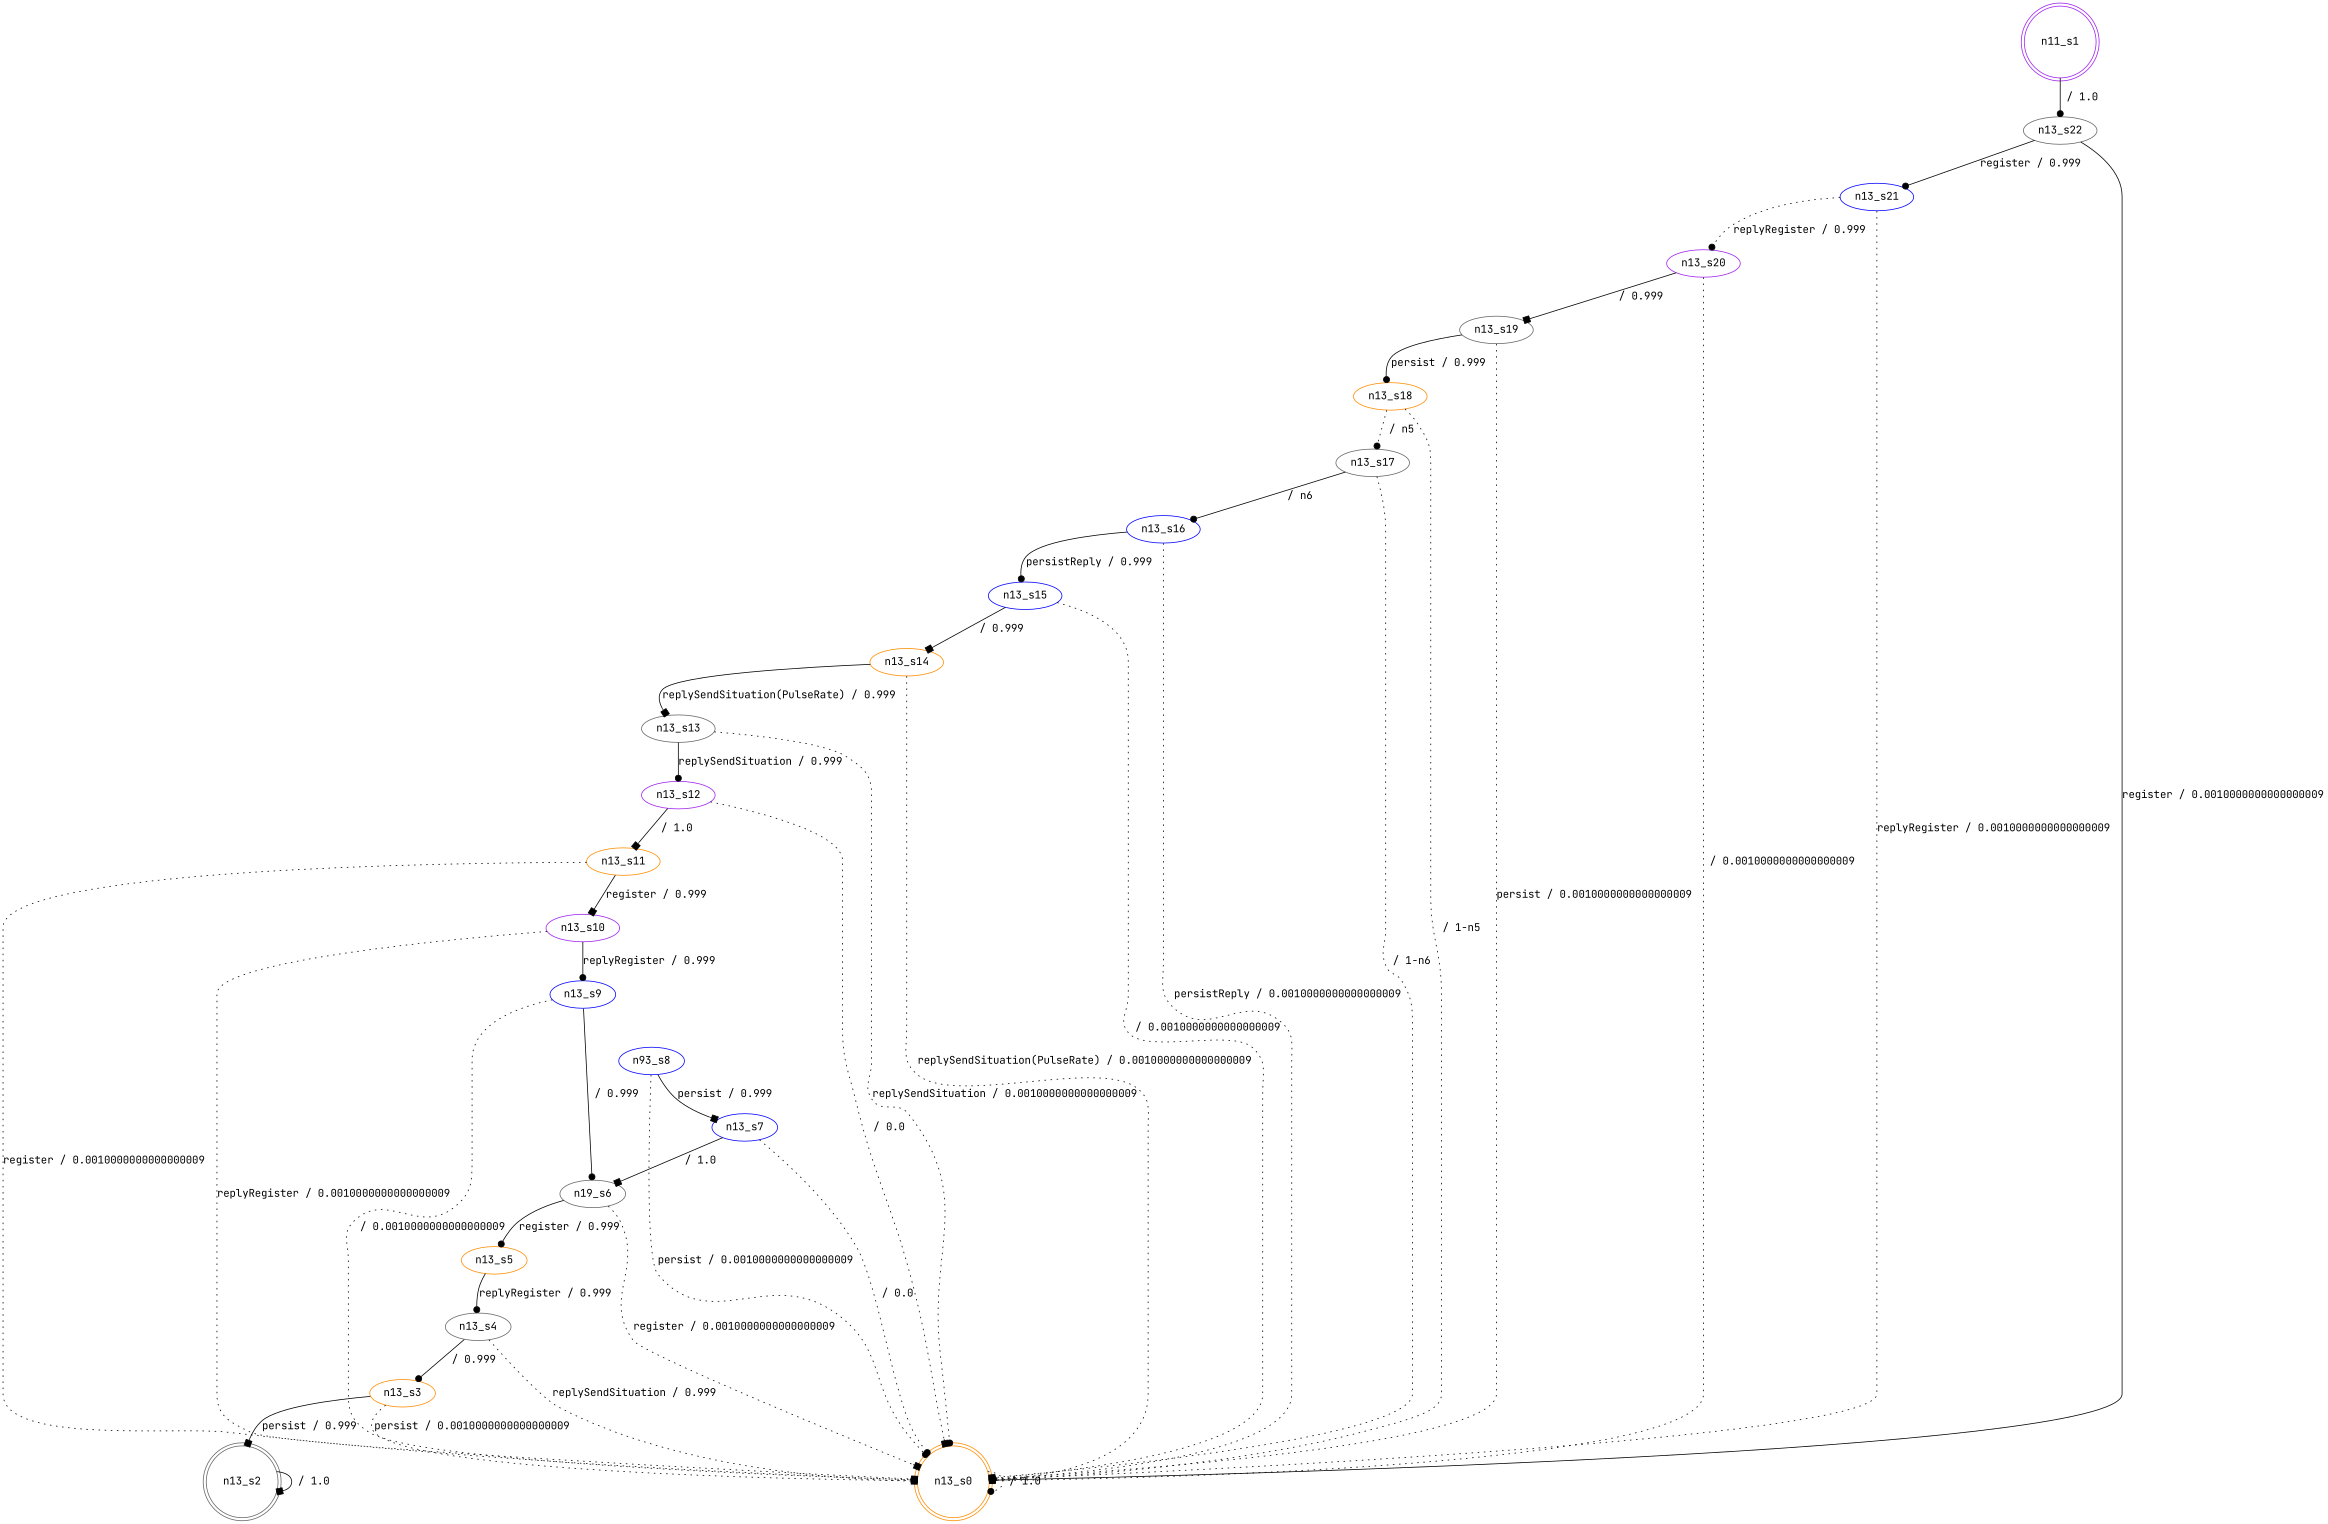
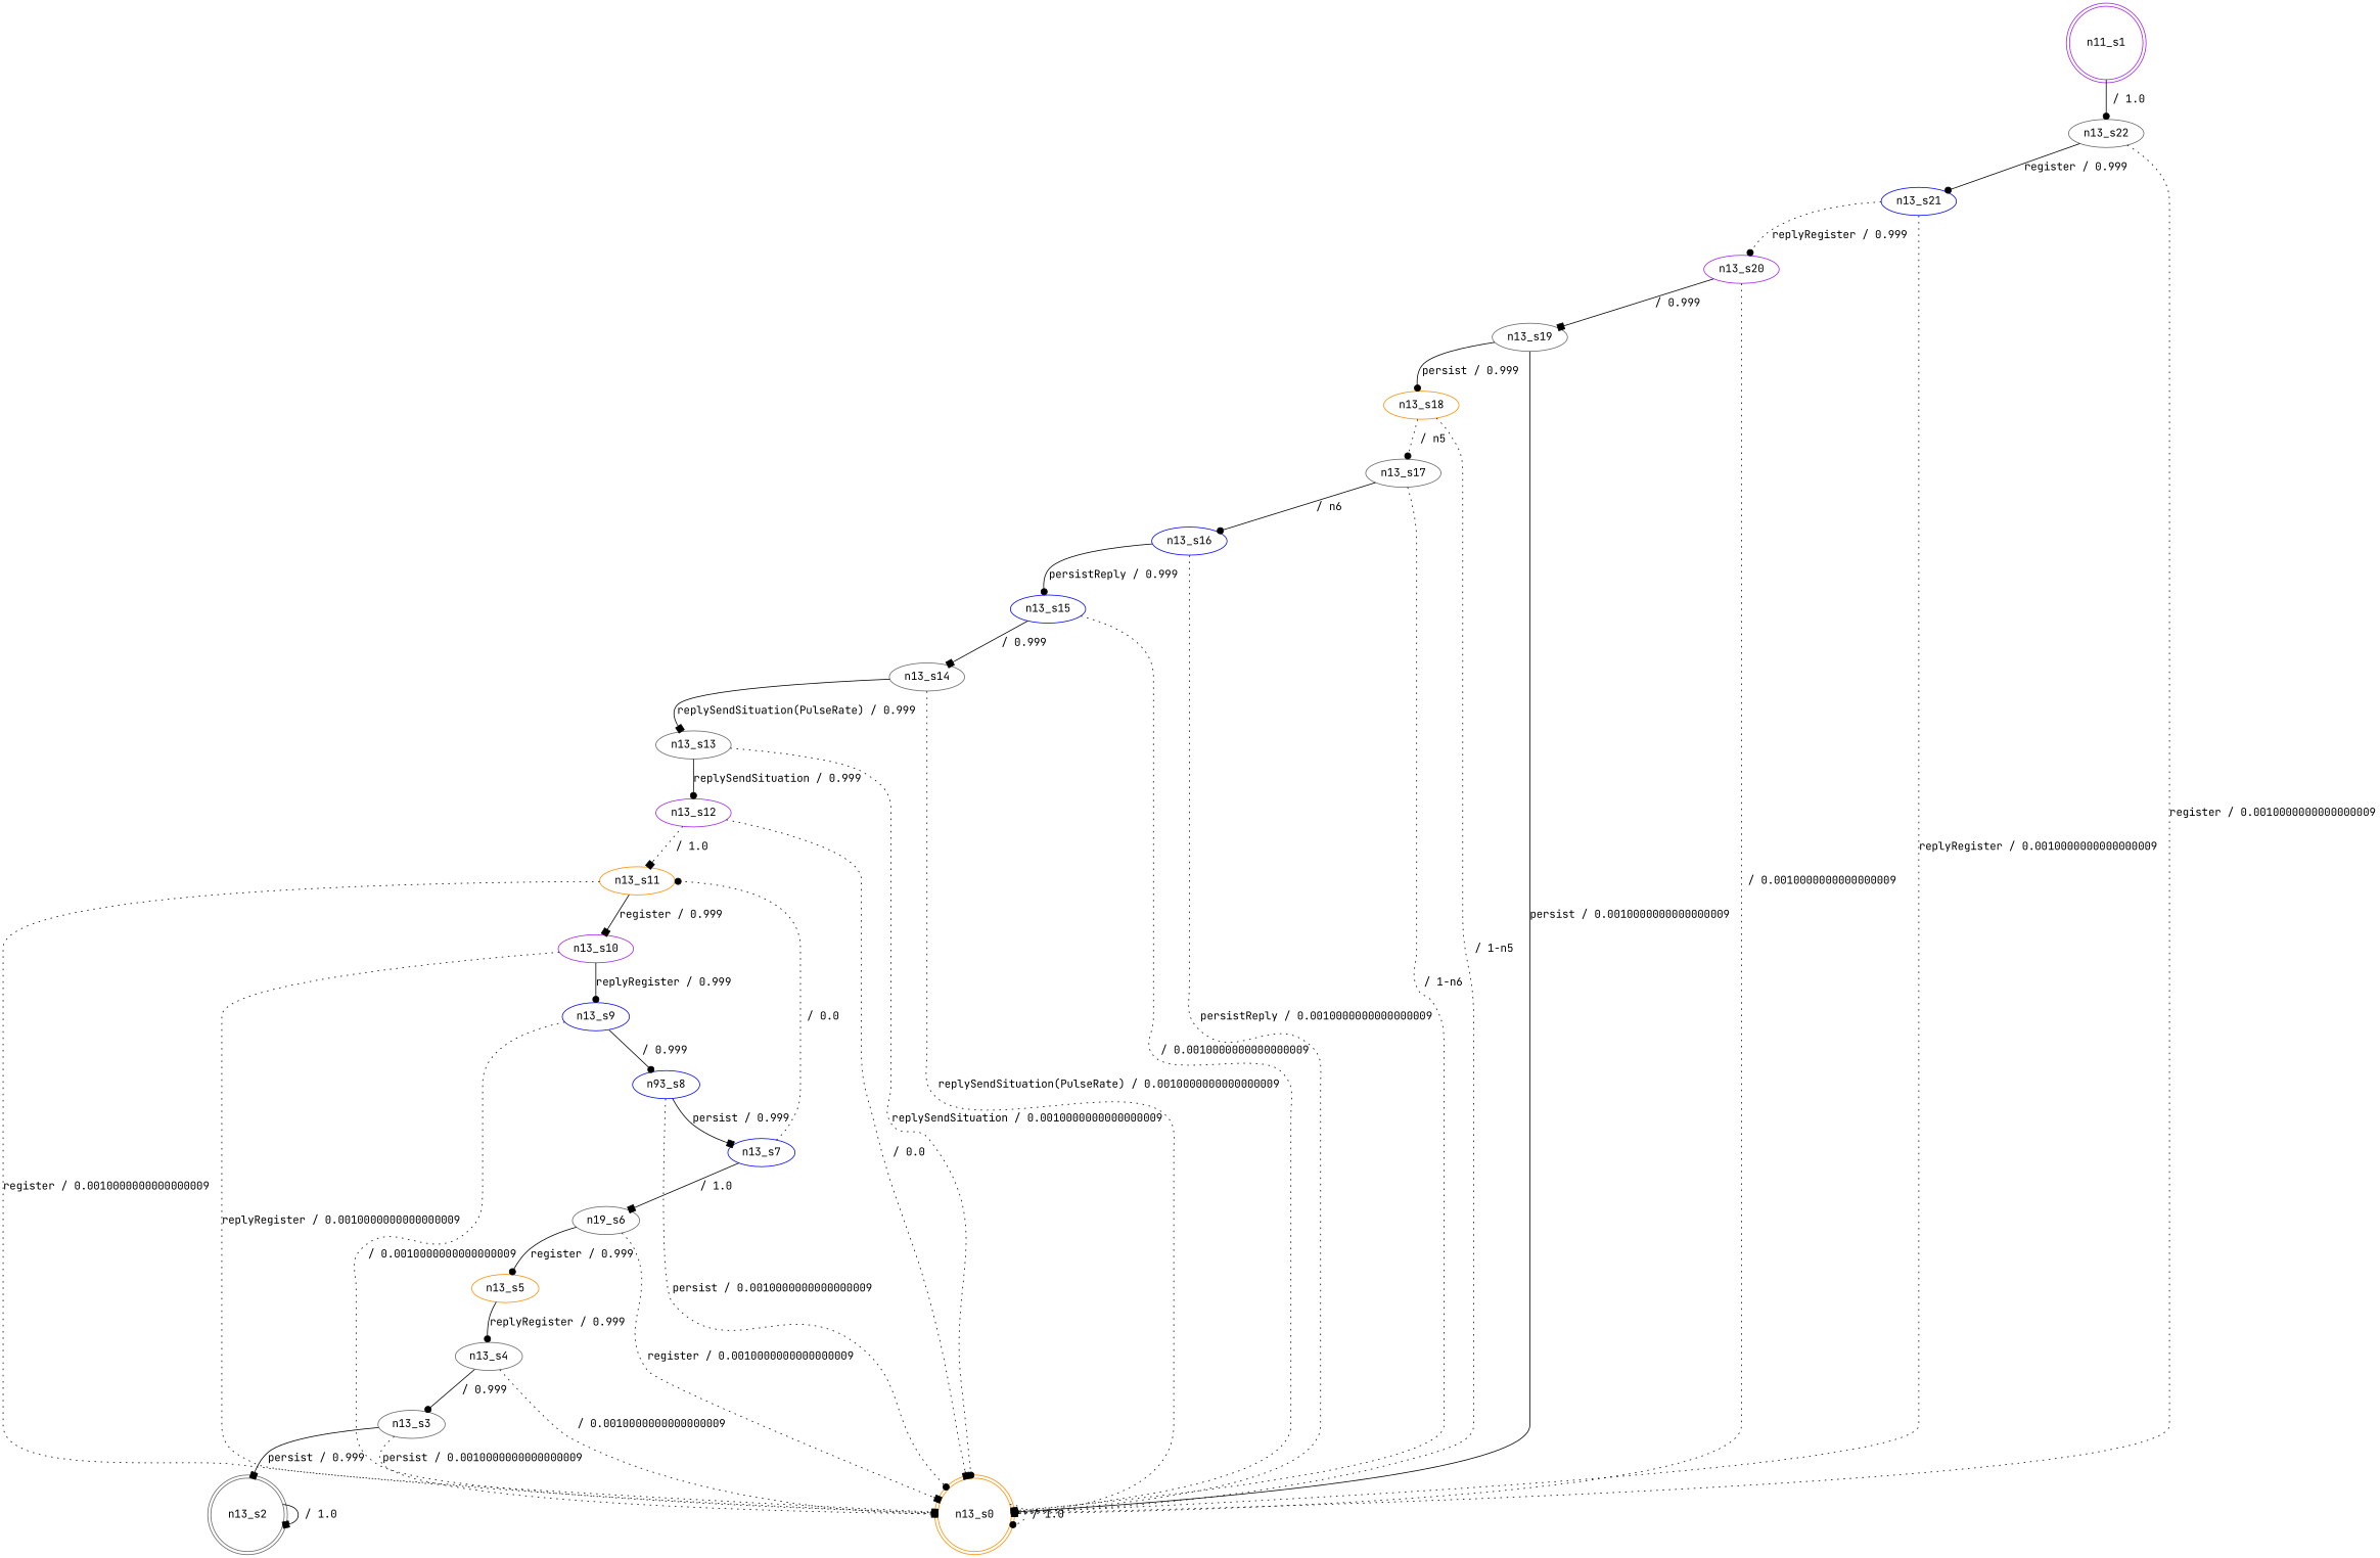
  digraph {
    fontname="JetBrains Mono"
    node [color=gray40 fontname="JetBrains Mono"]
    edge [arrowhead=dot fontname="JetBrains Mono" style=dotted]
    n1 [color=darkorange label=n13_s0 shape=doublecircle]
    n2 [color=purple label=n11_s1 shape=doublecircle]
    n3 [label=n13_s22]
    n4 [color=blue label=n13_s21]
    n5 [label=n13_s2 shape=doublecircle]
-   n6 [color=darkorange label=n13_s3]
+   n6 [label=n13_s3]
    n7 [label=n13_s4]
    n8 [color=darkorange label=n13_s5]
    n9 [label=n19_s6]
    n10 [color=blue label=n13_s7]
    n11 [color=blue label=n93_s8]
    n12 [color=blue label=n13_s9]
    n13 [color=purple label=n13_s10]
    n14 [color=darkorange label=n13_s11]
    n15 [color=purple label=n13_s12]
    n16 [label=n13_s13]
-   n17 [color=darkorange label=n13_s14]
+   n17 [label=n13_s14]
    n18 [color=blue label=n13_s15]
    n19 [color=blue label=n13_s16]
    n20 [label=n13_s17]
    n21 [color=darkorange label=n13_s18]
    n22 [label=n13_s19]
    n23 [color=purple label=n13_s20]
    n1 -> n1 [label=" / 1.0"]
    n2 -> n3 [label=" / 1.0" style=""]
-   n3 -> n1 [arrowhead=box label="register / 0.0010000000000000009" style=solid]
+   n3 -> n1 [arrowhead=box label="register / 0.0010000000000000009"]
    n3 -> n4 [label="register / 0.999" style=""]
    n4 -> n1 [arrowhead=box label="replyRegister / 0.0010000000000000009"]
    n4 -> n23 [label="replyRegister / 0.999"]
    n5 -> n5 [arrowhead=box label=" / 1.0" style=""]
    n6 -> n1 [label="persist / 0.0010000000000000009"]
    n6 -> n5 [arrowhead=box label="persist / 0.999" style=""]
-   n7 -> n1 [arrowhead=box label="replySendSituation / 0.999"]
+   n7 -> n1 [arrowhead=box label=" / 0.0010000000000000009"]
    n7 -> n6 [label=" / 0.999" style=""]
    n8 -> n7 [label="replyRegister / 0.999" style=""]
    n9 -> n1 [arrowhead=box label="register / 0.0010000000000000009"]
    n9 -> n8 [label="register / 0.999" style=""]
-   n10 -> n1 [label=" / 0.0"]
+   n10 -> n14 [label=" / 0.0"]
    n10 -> n9 [arrowhead=box label=" / 1.0" style=""]
    n11 -> n1 [label="persist / 0.0010000000000000009"]
    n11 -> n10 [arrowhead=box label="persist / 0.999" style=""]
    n12 -> n1 [label=" / 0.0010000000000000009"]
-   n12 -> n9 [label=" / 0.999" style=""]
+   n12 -> n11 [label=" / 0.999" style=""]
    n13 -> n1 [arrowhead=box label="replyRegister / 0.0010000000000000009"]
    n13 -> n12 [label="replyRegister / 0.999" style=""]
    n14 -> n1 [arrowhead=box label="register / 0.0010000000000000009"]
    n14 -> n13 [arrowhead=box label="register / 0.999" style=""]
    n15 -> n1 [arrowhead=box label=" / 0.0"]
-   n15 -> n14 [arrowhead=box label=" / 1.0" style=""]
+   n15 -> n14 [arrowhead=box label=" / 1.0"]
    n16 -> n1 [label="replySendSituation / 0.0010000000000000009"]
    n16 -> n15 [label="replySendSituation / 0.999" style=""]
    n17 -> n1 [arrowhead=box label="replySendSituation(PulseRate) / 0.0010000000000000009"]
    n17 -> n16 [arrowhead=box label="replySendSituation(PulseRate) / 0.999" style=""]
    n18 -> n1 [arrowhead=box label=" / 0.0010000000000000009"]
    n18 -> n17 [arrowhead=box label=" / 0.999" style=""]
    n19 -> n1 [label="persistReply / 0.0010000000000000009"]
    n19 -> n18 [label="persistReply / 0.999" style=""]
    n20 -> n1 [arrowhead=box label=" / 1-n6"]
    n20 -> n19 [label=" / n6" style=""]
    n21 -> n1 [label=" / 1-n5"]
    n21 -> n20 [label=" / n5"]
-   n22 -> n1 [label="persist / 0.0010000000000000009"]
+   n22 -> n1 [label="persist / 0.0010000000000000009" style=solid]
    n22 -> n21 [label="persist / 0.999" style=""]
    n23 -> n1 [label=" / 0.0010000000000000009"]
    n23 -> n22 [arrowhead=box label=" / 0.999" style=""]
  }
